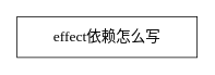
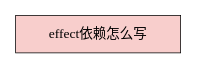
  <mxCell id="0" />
  <mxCell id="1" parent="0" />
- <mxCell id="2" value="&lt;font style=&quot;font-size: 18px;&quot; face=&quot;Times New Roman&quot;&gt;effect依赖怎么写&lt;/font&gt;" style="rounded=0;whiteSpace=wrap;html=1;" vertex="1" parent="1"><mxGeometry x="20" y="20" width="220" height="50" as="geometry" /></mxCell>
+ <mxCell id="2" value="&lt;font style=&quot;font-size: 18px;&quot; face=&quot;Times New Roman&quot;&gt;effect依赖怎么写&lt;/font&gt;" style="rounded=0;whiteSpace=wrap;html=1;fillColor=#f8cecc;" vertex="1" parent="1"><mxGeometry x="20" y="20" width="220" height="50" as="geometry" /></mxCell>
